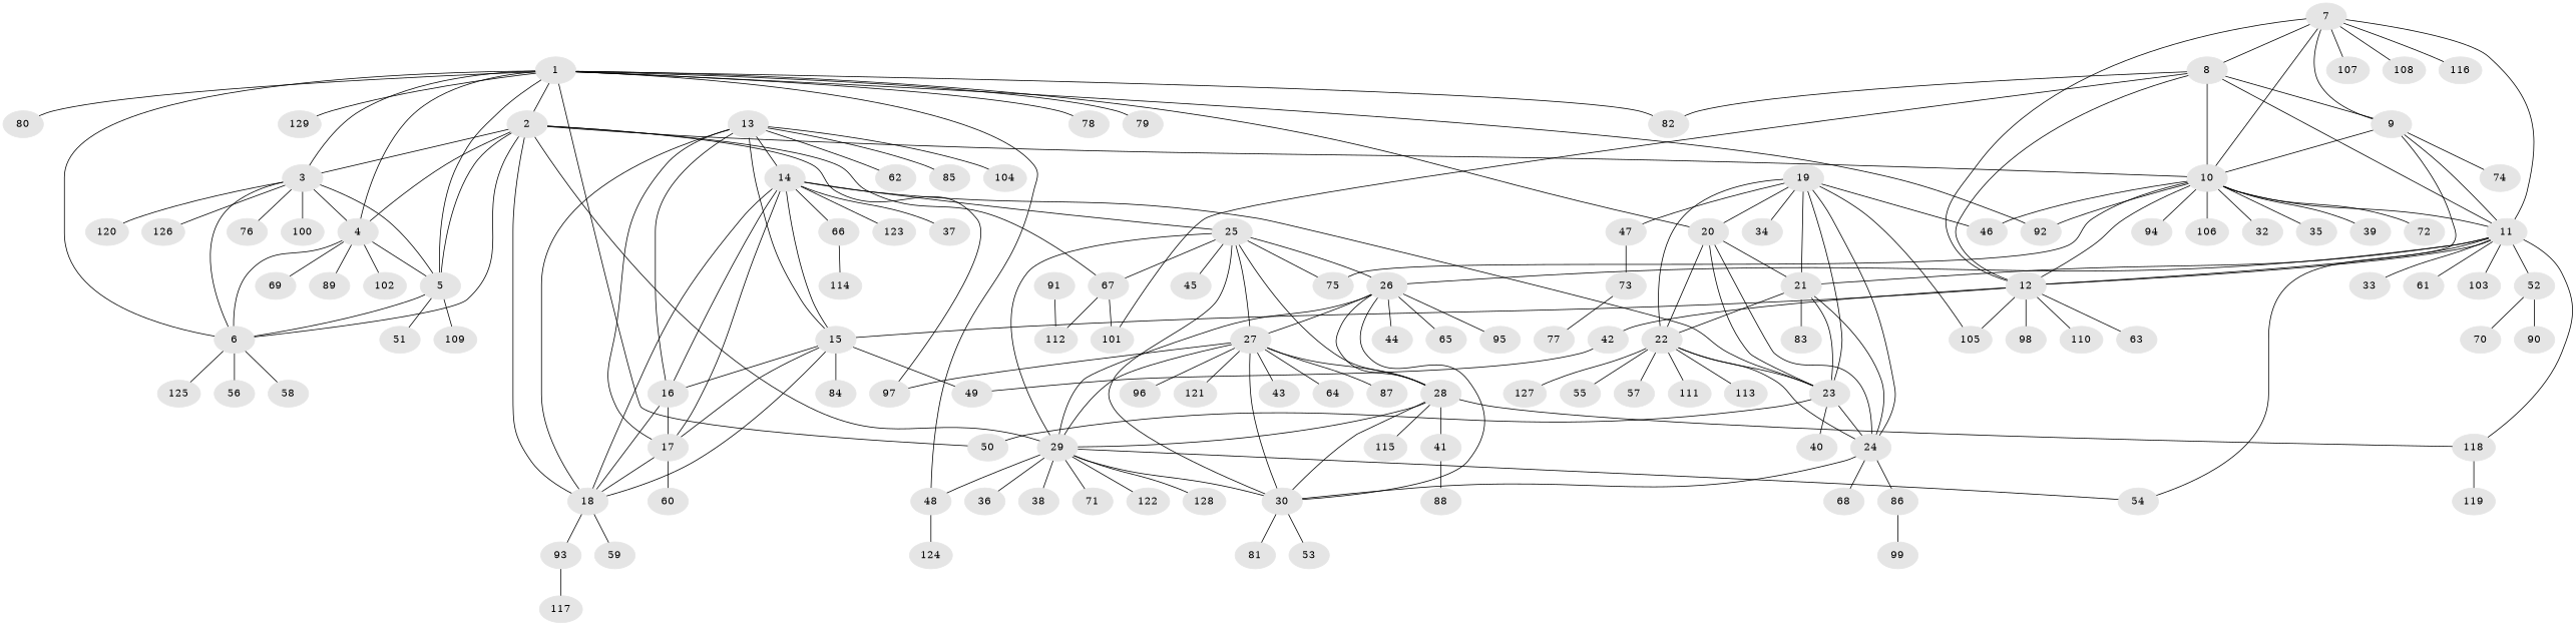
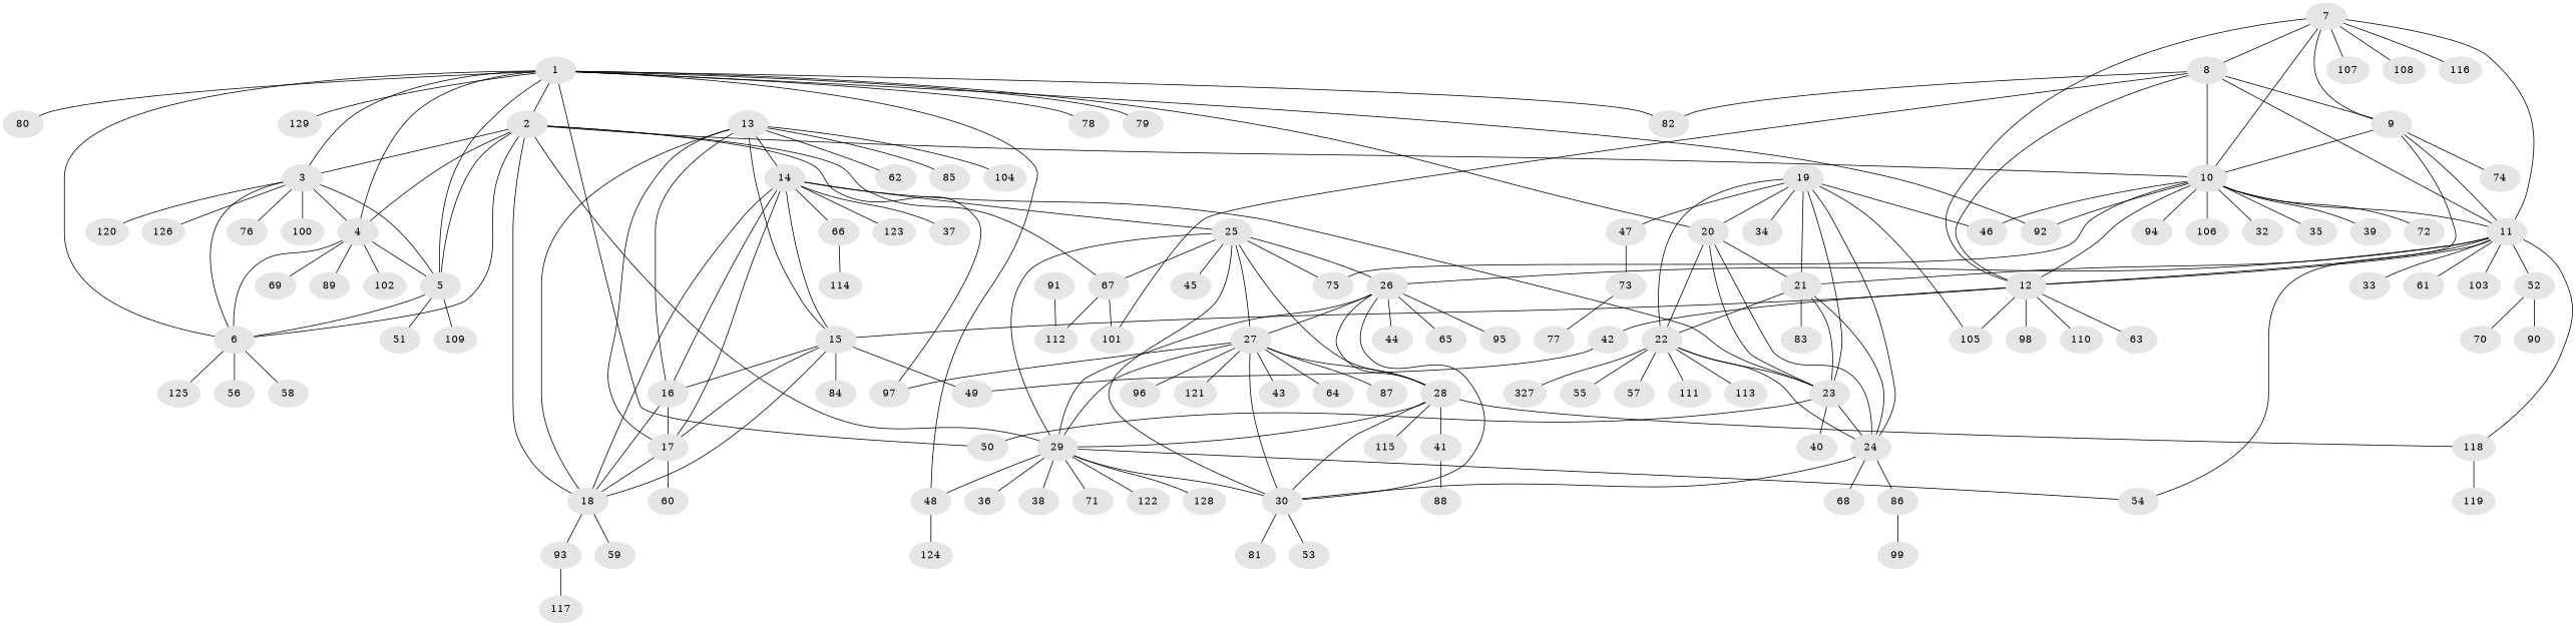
  graph {
    node [color=gray90 style=filled]
    1
    2
    3
    4
    5
    6
    20
    48
    50
    78
    79
    80
    82
    92
    129
    10
    18
    29
    67
    97
    76
    100
    120
    126
    69
    89
    102
    51
    109
    56
    58
    125
    21
    23
    22
    24
    124
    11
    12
    32
    35
    39
    46
    72
    75
    94
    106
    59
    93
    54
    30
    36
    38
    71
    122
    128
    101
    112
    7
    8
    9
    107
    108
    116
    74
    26
    33
    52
    61
    103
    118
    15
    42
    63
    98
    105
    110
    83
    27
    28
    44
    65
    95
    70
    90
    119
    16
    17
    49
    84
    13
    14
    62
    85
    104
    25
    37
    66
    123
    60
    40
    45
    114
    91
    117
    19
    34
    47
    55
    57
    111
    113
-   127
+   127 [label=327]
    68
    86
    73
    53
    81
    99
    43
    64
    87
    96
    121
    41
    115
    88
    77
    1 -- 2
    1 -- 3
    1 -- 4
    1 -- 5
    1 -- 6
    1 -- 20
    1 -- 48
    1 -- 50
    1 -- 78
    1 -- 79
    1 -- 80
    1 -- 82
    1 -- 92
    1 -- 129
    2 -- 3
    2 -- 4
    2 -- 5
    2 -- 6
    2 -- 10
    2 -- 18
    2 -- 29
    2 -- 67
    2 -- 97
    3 -- 4
    3 -- 5
    3 -- 6
    3 -- 76
    3 -- 100
    3 -- 120
    3 -- 126
    4 -- 5
    4 -- 6
    4 -- 69
    4 -- 89
    4 -- 102
    5 -- 6
    5 -- 51
    5 -- 109
    6 -- 56
    6 -- 58
    6 -- 125
    20 -- 21
    20 -- 23
    20 -- 22
    20 -- 24
    48 -- 124
    10 -- 92
    10 -- 11
    10 -- 12
    10 -- 32
    10 -- 35
    10 -- 39
    10 -- 46
    10 -- 72
    10 -- 75
    10 -- 94
    10 -- 106
    18 -- 59
    18 -- 93
    29 -- 48
    29 -- 54
    29 -- 30
    29 -- 36
    29 -- 38
    29 -- 71
    29 -- 122
    29 -- 128
    67 -- 101
    67 -- 112
    21 -- 23
    21 -- 22
    21 -- 24
    21 -- 83
    23 -- 50
    23 -- 24
    23 -- 40
    22 -- 23
    22 -- 24
    22 -- 55
    22 -- 57
    22 -- 111
    22 -- 113
    22 -- 127
    24 -- 30
    24 -- 68
    24 -- 86
    11 -- 21
    11 -- 12
    11 -- 54
    11 -- 26
    11 -- 33
    11 -- 52
    11 -- 61
    11 -- 103
    11 -- 118
    12 -- 15
    12 -- 42
    12 -- 63
    12 -- 98
    12 -- 105
    12 -- 110
    93 -- 117
    30 -- 53
    30 -- 81
    7 -- 10
    7 -- 11
    7 -- 12
    7 -- 8
    7 -- 9
    7 -- 107
    7 -- 108
    7 -- 116
    8 -- 82
    8 -- 10
    8 -- 11
    8 -- 12
    8 -- 101
    8 -- 9
    9 -- 10
    9 -- 11
    9 -- 12
    9 -- 74
    26 -- 29
    26 -- 30
    26 -- 27
    26 -- 28
    26 -- 44
    26 -- 65
    26 -- 95
    52 -- 70
    52 -- 90
    118 -- 119
    15 -- 18
    15 -- 16
    15 -- 17
    15 -- 49
    15 -- 84
    42 -- 49
    27 -- 29
    27 -- 97
    27 -- 30
    27 -- 28
    27 -- 43
    27 -- 64
    27 -- 87
    27 -- 96
    27 -- 121
    28 -- 29
    28 -- 30
    28 -- 118
    28 -- 41
    28 -- 115
    16 -- 18
    16 -- 17
    17 -- 18
    17 -- 60
    13 -- 18
    13 -- 15
    13 -- 16
    13 -- 17
    13 -- 14
    13 -- 62
    13 -- 85
    13 -- 104
    14 -- 18
    14 -- 23
    14 -- 15
    14 -- 16
    14 -- 17
    14 -- 25
    14 -- 37
    14 -- 66
    14 -- 123
    25 -- 29
    25 -- 67
    25 -- 75
    25 -- 30
    25 -- 26
    25 -- 27
    25 -- 28
    25 -- 45
    66 -- 114
    91 -- 112
    19 -- 20
    19 -- 21
    19 -- 23
    19 -- 22
    19 -- 24
    19 -- 46
    19 -- 105
    19 -- 34
    19 -- 47
    47 -- 73
    86 -- 99
    73 -- 77
    41 -- 88
  }
